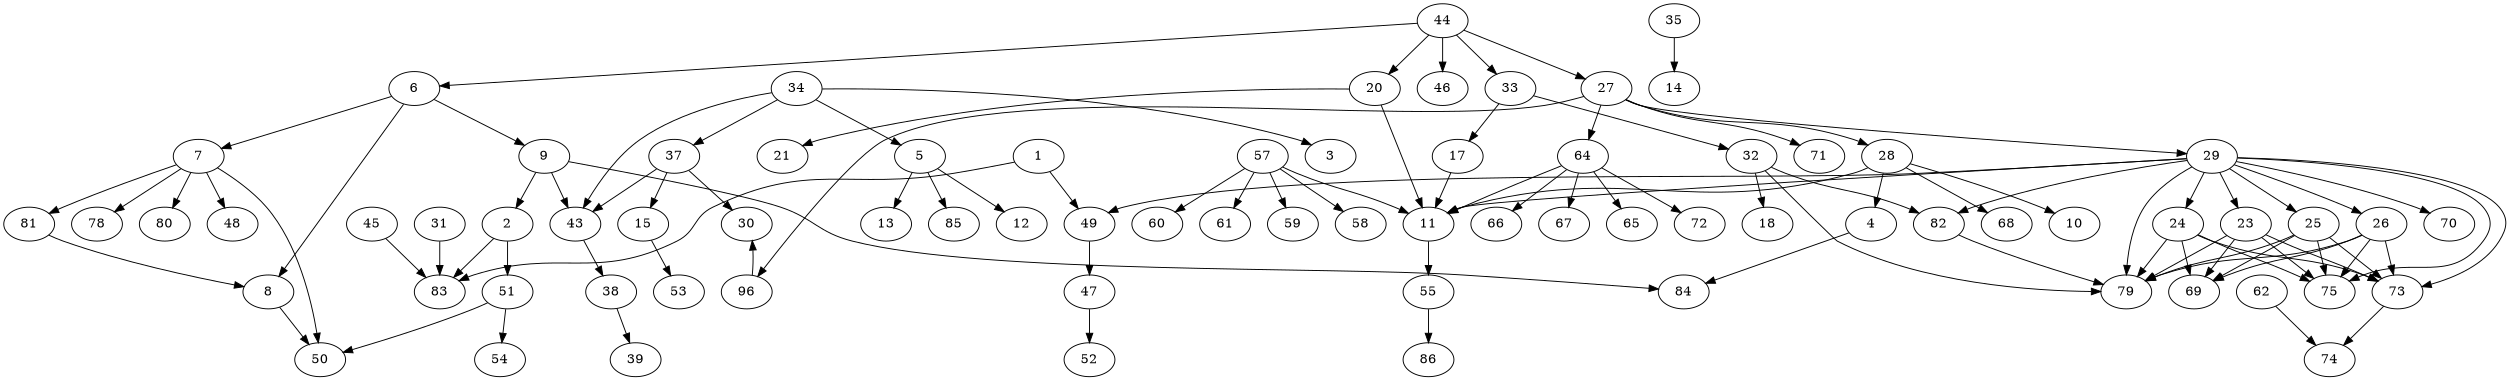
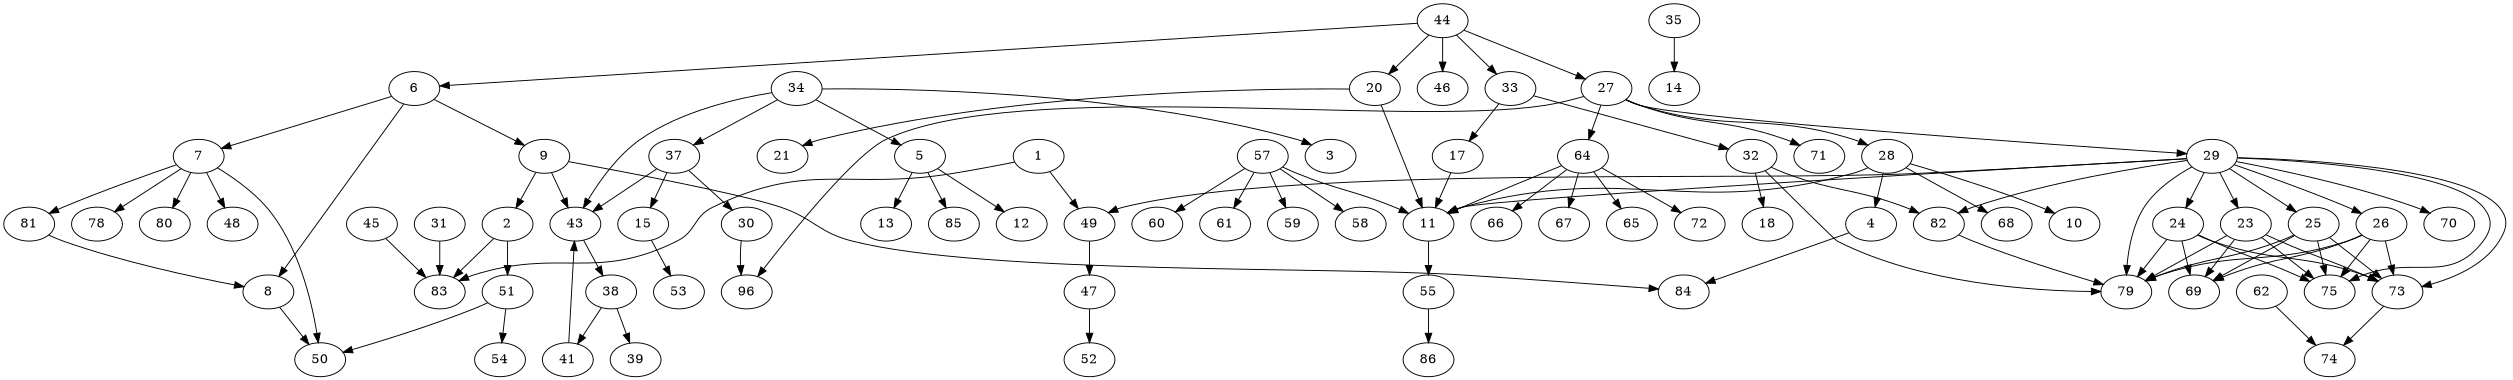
  digraph {
    64
    65
    72
    11
    66
    67
    55
    5
    85
    12
    13
    15
    53
    37
    43
    30
    38
    n18 [label=96]
    27
    29
    28
    71
    49
    25
    73
    79
    75
    82
    26
    24
    23
    70
    4
    68
    10
    47
    69
    74
    2
    51
    83
    50
    54
    7
    81
    78
    80
    48
    8
    84
    44
    46
    33
    6
    20
    32
    17
    9
    21
    86
    52
+   41
    39
    1
    57
    58
    60
    61
    59
    18
    31
    35
    14
    34
    3
    62
    45
    64 -> 65
    64 -> 72
    64 -> 11
    64 -> 66
    64 -> 67
    11 -> 55
    55 -> 86
    5 -> 85
    5 -> 12
    5 -> 13
    15 -> 53
    37 -> 15
    37 -> 43
    37 -> 30
    43 -> 38
-   n18 -> 30
+   30 -> n18
+   38 -> 41
    38 -> 39
    27 -> 64
    27 -> n18
    27 -> 29
    27 -> 28
    27 -> 71
    29 -> 11
    29 -> 49
    29 -> 25
    29 -> 73
    29 -> 79
    29 -> 75
    29 -> 82
    29 -> 26
    29 -> 24
    29 -> 23
    29 -> 70
    28 -> 11
    28 -> 4
    28 -> 68
    28 -> 10
    49 -> 47
    25 -> 73
    25 -> 79
    25 -> 75
    25 -> 69
    73 -> 74
    82 -> 79
    26 -> 73
    26 -> 79
    26 -> 75
    26 -> 69
    24 -> 73
    24 -> 79
    24 -> 75
    24 -> 69
    23 -> 73
    23 -> 79
    23 -> 75
    23 -> 69
    4 -> 84
    47 -> 52
    2 -> 51
    2 -> 83
    51 -> 50
    51 -> 54
    7 -> 50
    7 -> 81
    7 -> 78
    7 -> 80
    7 -> 48
    81 -> 8
    8 -> 50
    44 -> 27
    44 -> 46
    44 -> 33
    44 -> 6
    44 -> 20
    33 -> 32
    33 -> 17
    6 -> 7
    6 -> 8
    6 -> 9
    20 -> 11
    20 -> 21
    32 -> 79
    32 -> 82
    32 -> 18
    17 -> 11
    9 -> 43
    9 -> 2
    9 -> 84
+   41 -> 43
    1 -> 49
    1 -> 83
    57 -> 11
    57 -> 58
    57 -> 60
    57 -> 61
    57 -> 59
    31 -> 83
    35 -> 14
    34 -> 5
    34 -> 37
    34 -> 43
    34 -> 3
    62 -> 74
    45 -> 83
  }
